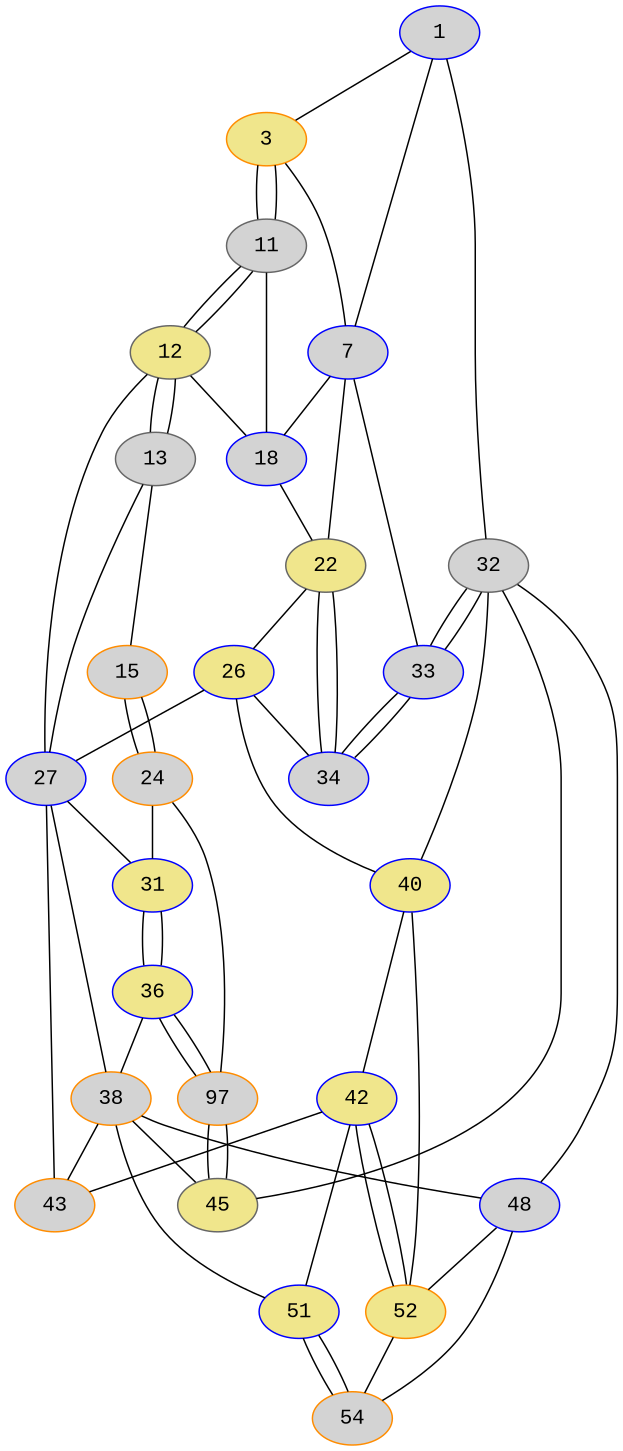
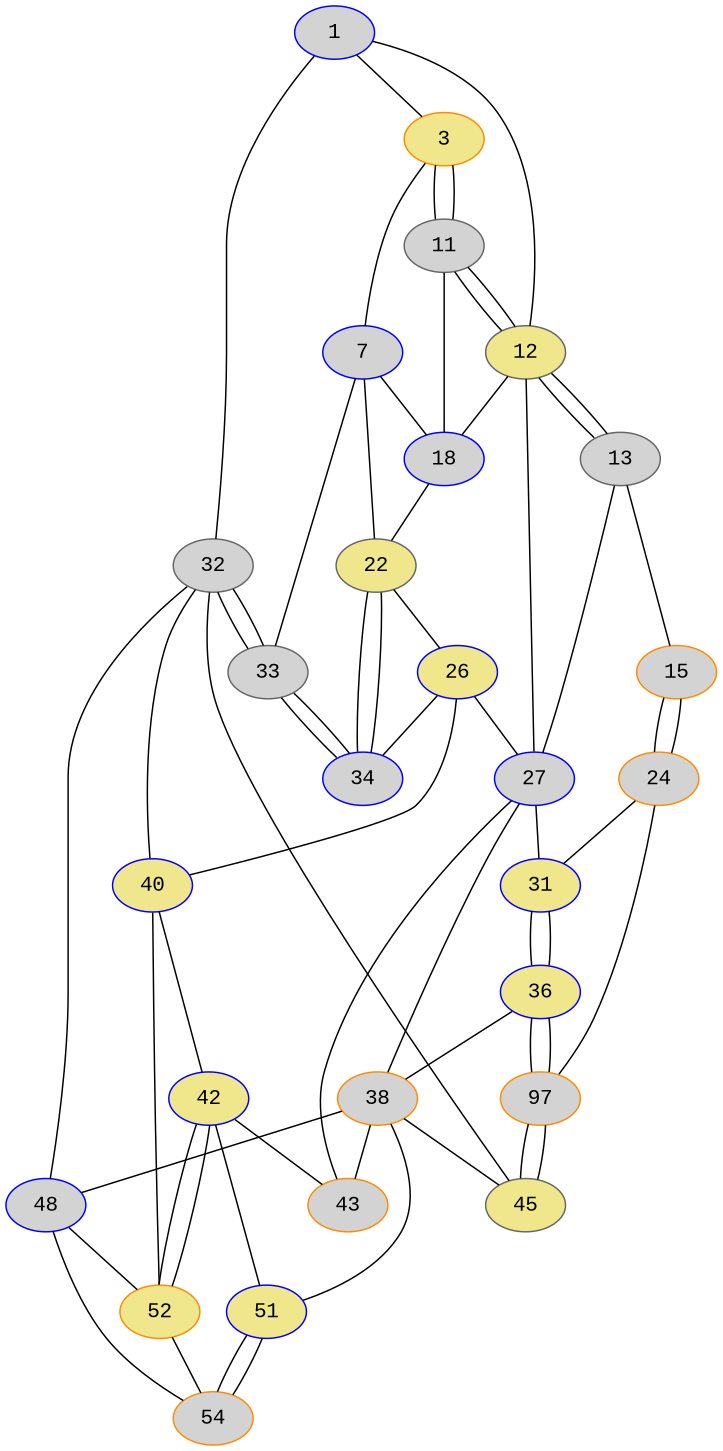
  graph {
    fontname="Liberation Mono"
    node [color=blue fillcolor=lightgrey fontname="Liberation Mono" style=filled]
    edge [fontname="Liberation Mono"]
    1 [super="+6+2"]
    3 [color=darkorange fillcolor=khaki super="+4"]
    7 [super="+17"]
    32 [color=gray40 super="+50"]
    11 [color=gray40 super="+16"]
    18 [super="+19"]
    22 [color=gray40 fillcolor=khaki super="+23"]
-   33
+   33 [color=gray40]
    24 [color=darkorange super="+25"]
    31 [fillcolor=khaki]
    n11 [color=darkorange label=97]
    40 [fillcolor=khaki super="+46"]
    45 [color=gray40 fillcolor=khaki]
    48 [super="+55+49"]
    12 [color=gray40 fillcolor=khaki super="+20"]
    26 [fillcolor=khaki super="+35"]
    34
    13 [color=gray40 super="+14"]
    15 [color=darkorange]
    27 [super="+28"]
    38 [color=darkorange super="+39+44"]
    43 [color=darkorange]
    36 [fillcolor=khaki]
    n24 [fillcolor=khaki label=42 super="+42"]
    52 [color=darkorange fillcolor=khaki super="+53"]
    51 [fillcolor=khaki]
    54 [color=darkorange]
    1 -- 3
-   1 -- 7
+   1 -- 12
    1 -- 32 [weight=2]
    3 -- 7
    3 -- 11 [weight=2]
    3 -- 11
    7 -- 18
    7 -- 22
    7 -- 33
    32 -- 33
    32 -- 33
    32 -- 40
    32 -- 45
    32 -- 48
    11 -- 18
    11 -- 12
    11 -- 12
    18 -- 22
    22 -- 26
    22 -- 34
    22 -- 34
    33 -- 34
    33 -- 34
    24 -- 31
    24 -- n11
    31 -- 36
    31 -- 36
    n11 -- 45
    n11 -- 45
    40 -- n24
    40 -- 52
    48 -- 52
    48 -- 54
    12 -- 18
    12 -- 13
    12 -- 13
    12 -- 27
    26 -- 40
    26 -- 34
    26 -- 27
    13 -- 15
    13 -- 27
    15 -- 24
    15 -- 24
    27 -- 31
    27 -- 38
    27 -- 43
    38 -- 45
    38 -- 48
    38 -- 43
    38 -- 51
    36 -- n11
    36 -- n11
    36 -- 38
    n24 -- 43
    n24 -- 52
    n24 -- 52
    n24 -- 51
    52 -- 54
    51 -- 54
    51 -- 54
  }
